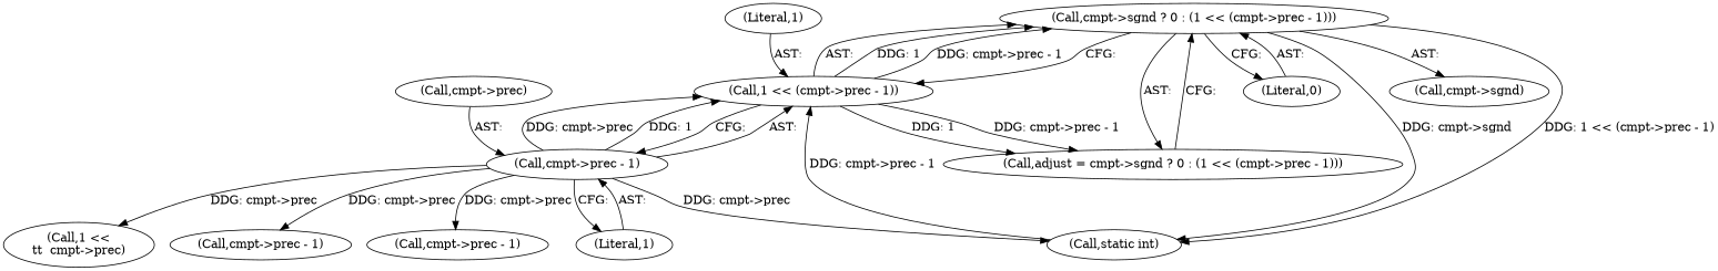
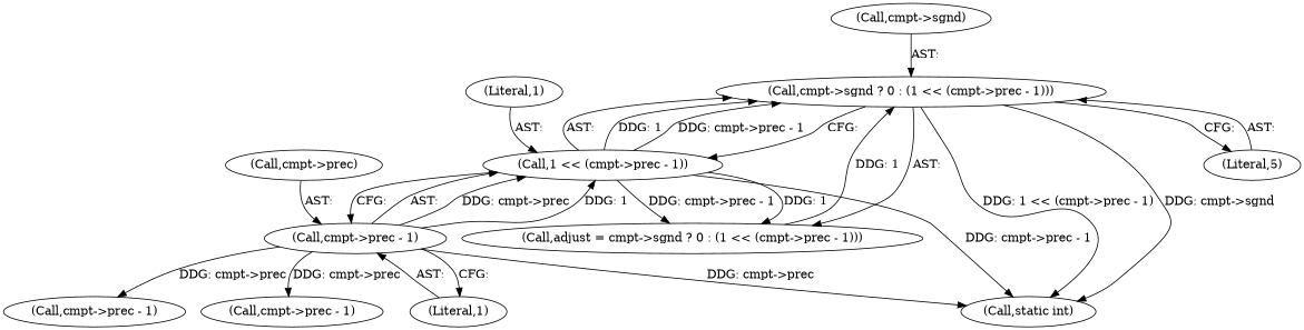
  digraph {
    n1 [label="(Call,cmpt->sgnd ? 0 : (1 << (cmpt->prec - 1)))"]
    n2 [label="(Call,1 << (cmpt->prec - 1))"]
-   n3 [label="(Literal,0)"]
+   n3 [label="(Literal,5)"]
    n4 [label="(Call,adjust = cmpt->sgnd ? 0 : (1 << (cmpt->prec - 1)))"]
    n5 [label="(Call,static int)"]
    n6 [label="(Call,cmpt->prec - 1)"]
-   n7 [label="(Call,1 <<\n\t\t  cmpt->prec)"]
    n8 [label="(Call,cmpt->prec - 1)"]
    n9 [label="(Call,cmpt->prec - 1)"]
    n10 [label="(Literal,1)"]
    n11 [label="(Literal,1)"]
    n12 [label="(Call,cmpt->prec)"]
    n13 [label="(Call,cmpt->sgnd)"]
    n1 -> n2 [label="CFG: "]
    n1 -> n3 [label="CFG: "]
    n1 -> n4 [label="AST: "]
    n1 -> n5 [label="DDG: cmpt->sgnd"]
    n1 -> n5 [label="DDG: 1 << (cmpt->prec - 1)"]
    n2 -> n1 [label="AST: "]
    n2 -> n1 [label="DDG: 1"]
    n2 -> n1 [label="DDG: cmpt->prec - 1"]
    n2 -> n4 [label="DDG: 1"]
    n2 -> n4 [label="DDG: cmpt->prec - 1"]
-   n5 -> n2 [label="DDG: cmpt->prec - 1"]
+   n2 -> n5 [label="DDG: cmpt->prec - 1"]
    n2 -> n6 [label="CFG: "]
    n3 -> n1 [label="AST: "]
-   n4 -> n1 [label="CFG: "]
+   n4 -> n1 [label="DDG: 1"]
    n6 -> n2 [label="AST: "]
    n6 -> n2 [label="DDG: cmpt->prec"]
    n6 -> n2 [label="DDG: 1"]
    n6 -> n5 [label="DDG: cmpt->prec"]
-   n6 -> n7 [label="DDG: cmpt->prec"]
    n6 -> n8 [label="DDG: cmpt->prec"]
    n6 -> n9 [label="DDG: cmpt->prec"]
    n6 -> n10 [label="CFG: "]
    n10 -> n6 [label="AST: "]
    n11 -> n2 [label="AST: "]
    n12 -> n6 [label="AST: "]
-   n1 -> n13 [label="AST: "]
+   n13 -> n1 [label="AST: "]
  }
